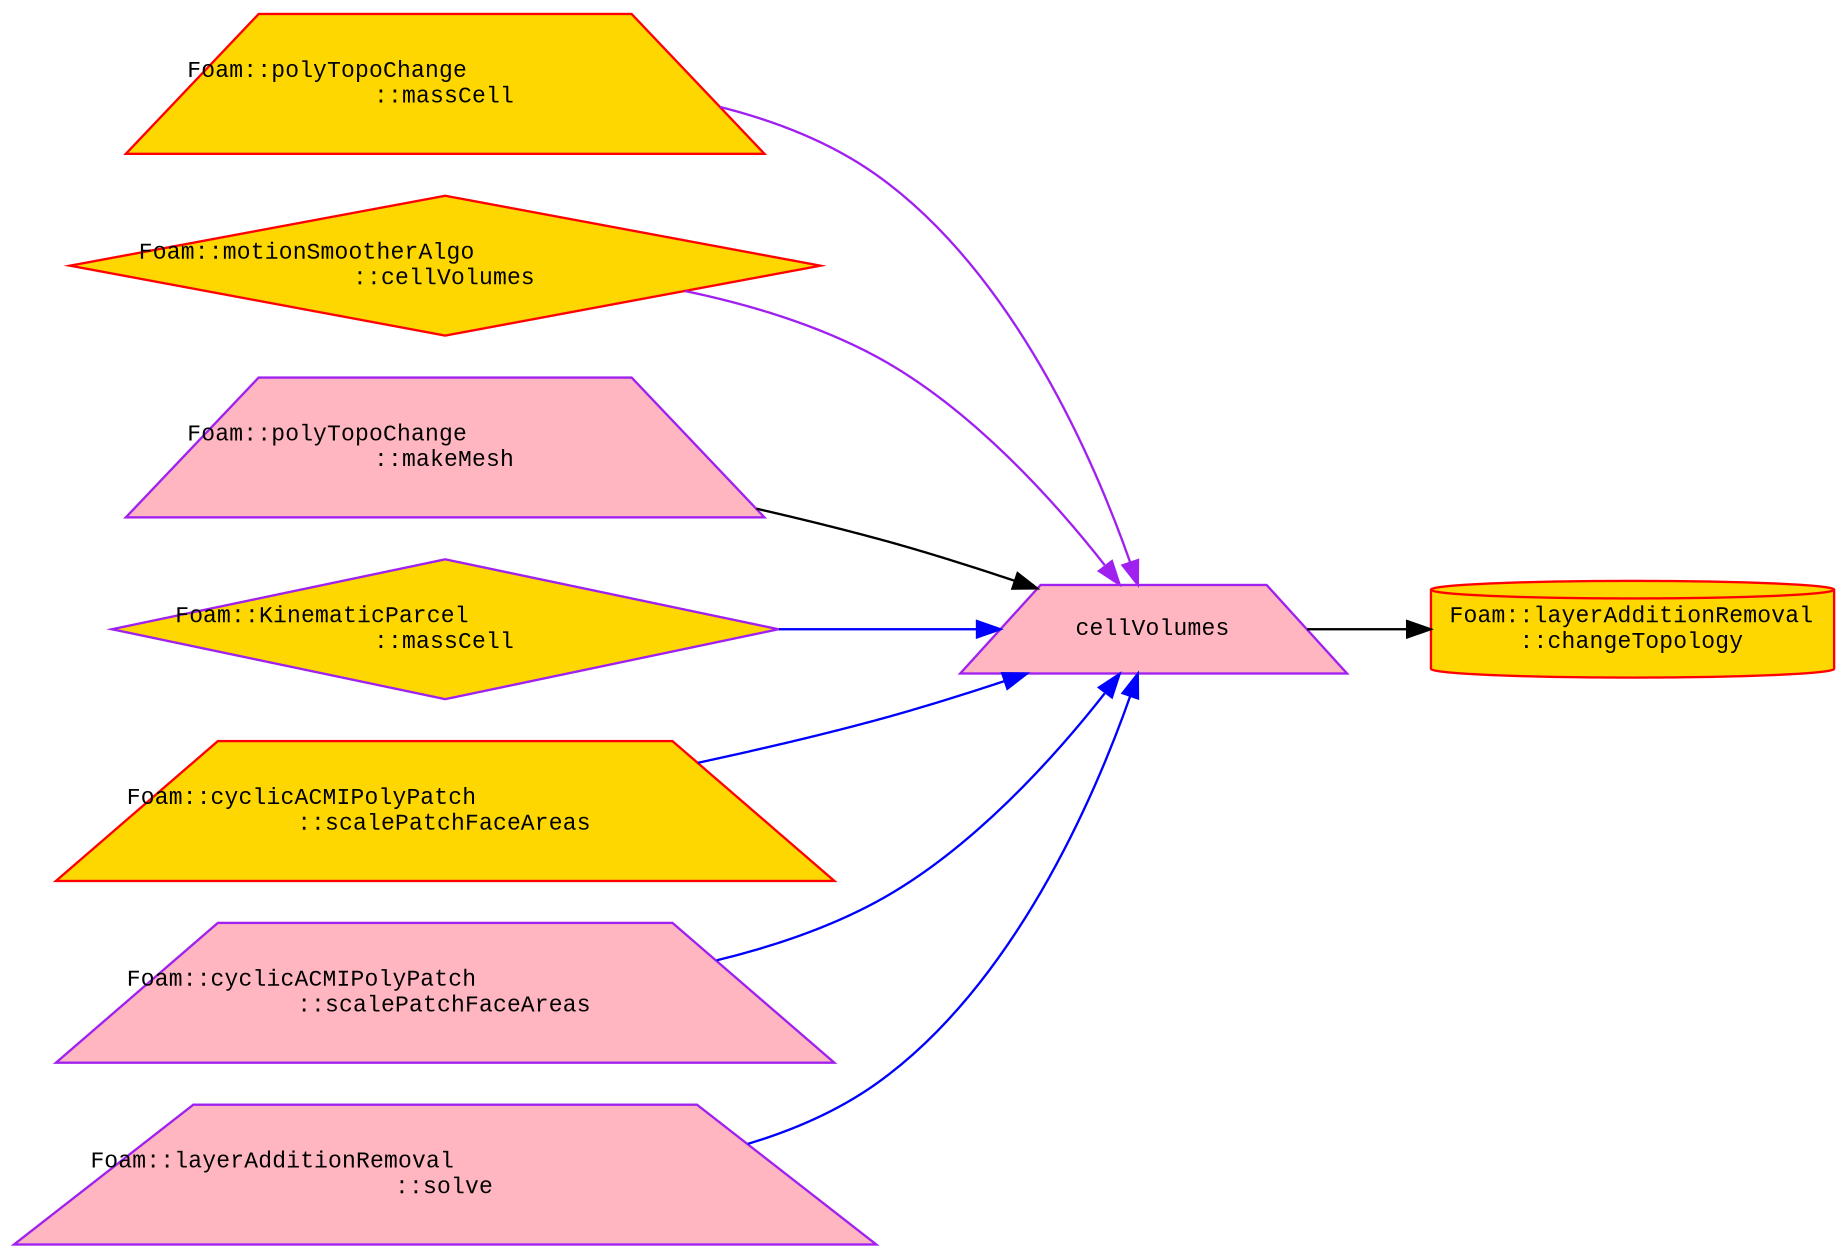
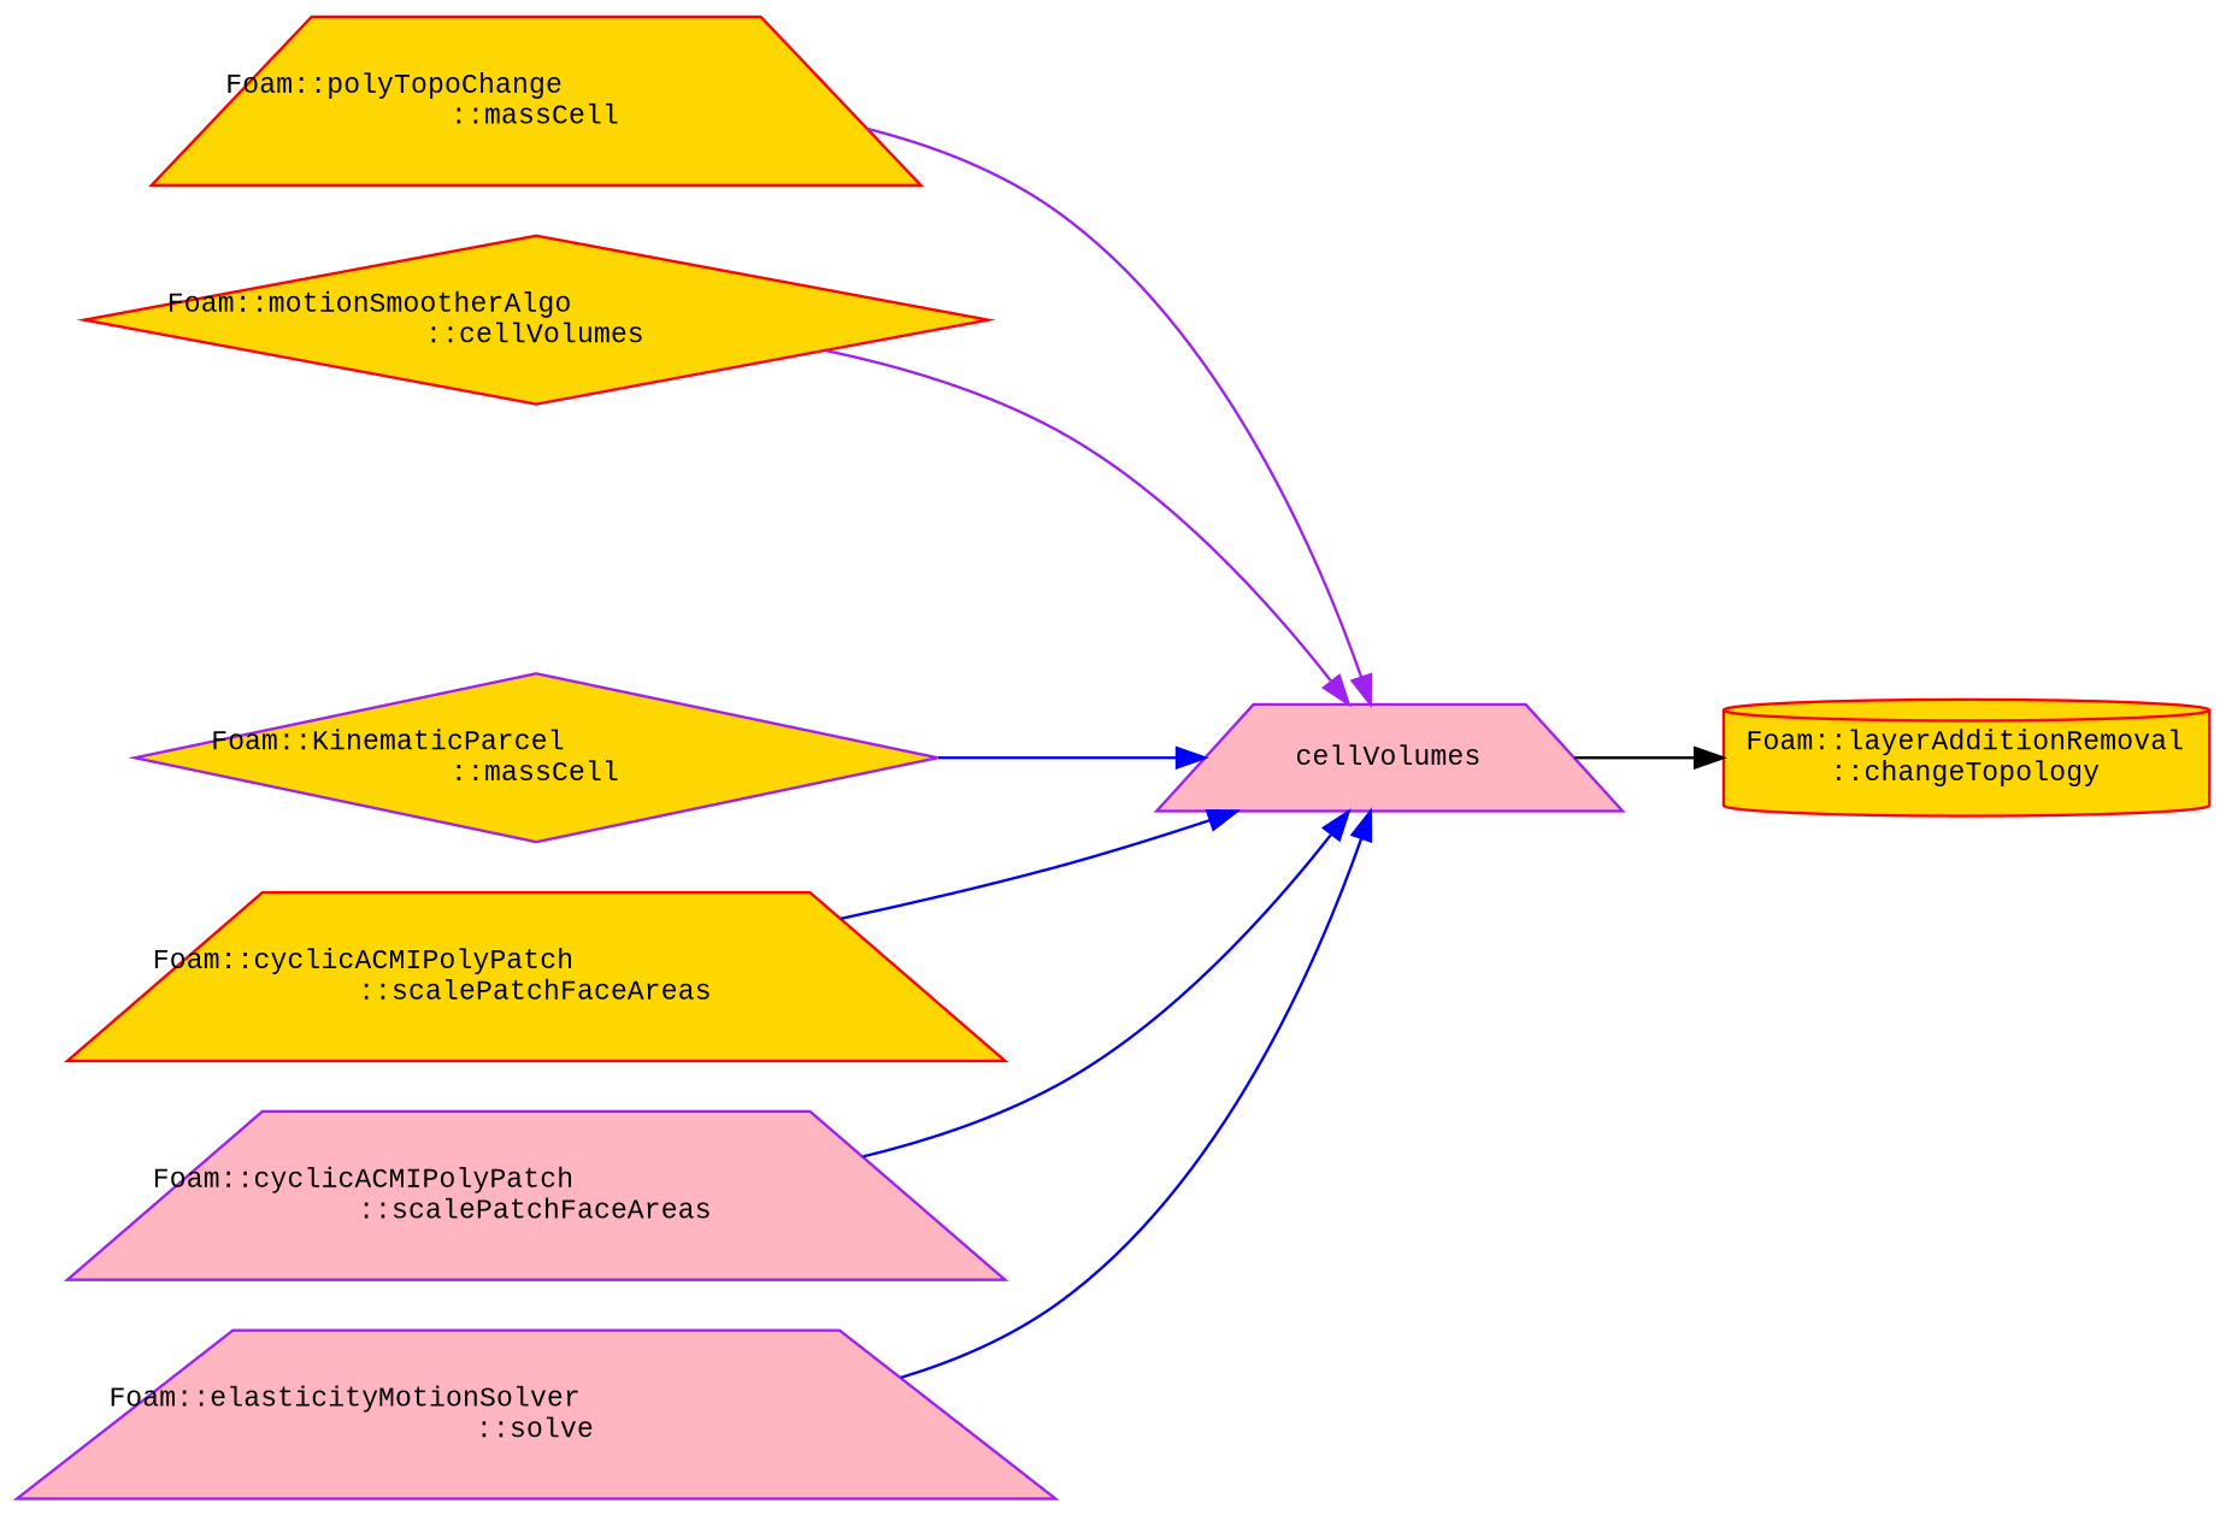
  digraph {
    fontname="Liberation Mono"
    rankdir=RL
    node [color=purple fillcolor=gold fontname="Liberation Mono" fontsize=10 shape=trapezium style=filled]
    edge [color=blue dir=back fontname="Liberation Mono" fontsize=10 labelfontname=Helvetica labelfontsize=10 style=solid]
    n1 [fillcolor=lightpink fontcolor=black height=0.2 label=cellVolumes width=0.4]
    n2 [color=red height=0.2 label="Foam::polyTopoChange\l::massCell" width=0.4]
    n3 [color=red height=0.2 label="Foam::motionSmootherAlgo\l::cellVolumes" shape=diamond width=0.4]
-   n4 [fillcolor=lightpink height=0.2 label="Foam::polyTopoChange\l::makeMesh" width=0.4]
    n5 [height=0.2 label="Foam::KinematicParcel\l::massCell" shape=diamond width=0.4]
    n6 [color=red height=0.2 label="Foam::cyclicACMIPolyPatch\l::scalePatchFaceAreas" width=0.4]
    n7 [fillcolor=lightpink height=0.2 label="Foam::cyclicACMIPolyPatch\l::scalePatchFaceAreas" width=0.4]
-   n8 [fillcolor=lightpink height=0.2 label="Foam::layerAdditionRemoval\l::solve" width=0.4]
+   n8 [fillcolor=lightpink height=0.2 label="Foam::elasticityMotionSolver\l::solve" width=0.4]
    n9 [color=red height=0.2 label="Foam::layerAdditionRemoval\l::changeTopology" shape=cylinder width=0.4]
    n1 -> n2 [color=purple]
    n1 -> n3 [color=purple]
-   n1 -> n4 [color=black]
    n1 -> n5
    n1 -> n6
    n1 -> n7
    n1 -> n8
    n9 -> n1 [color=black]
  }
